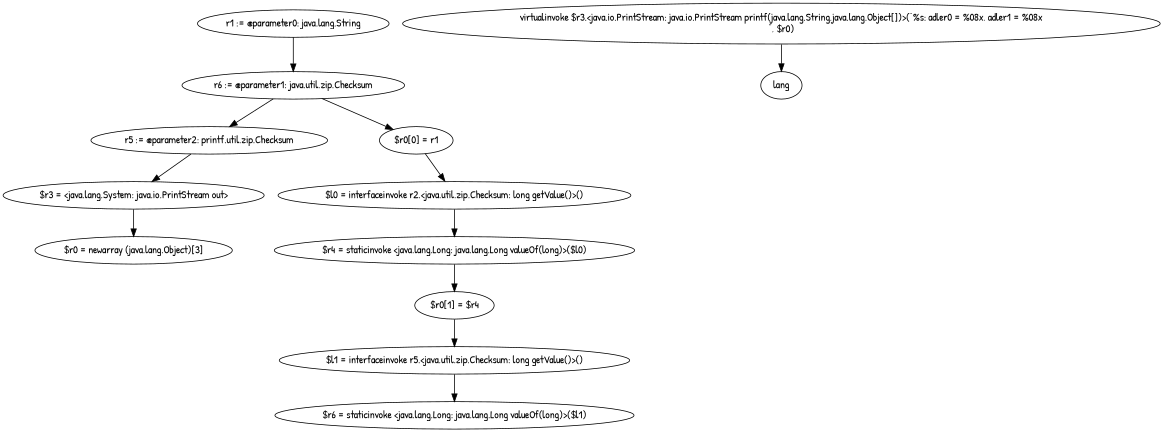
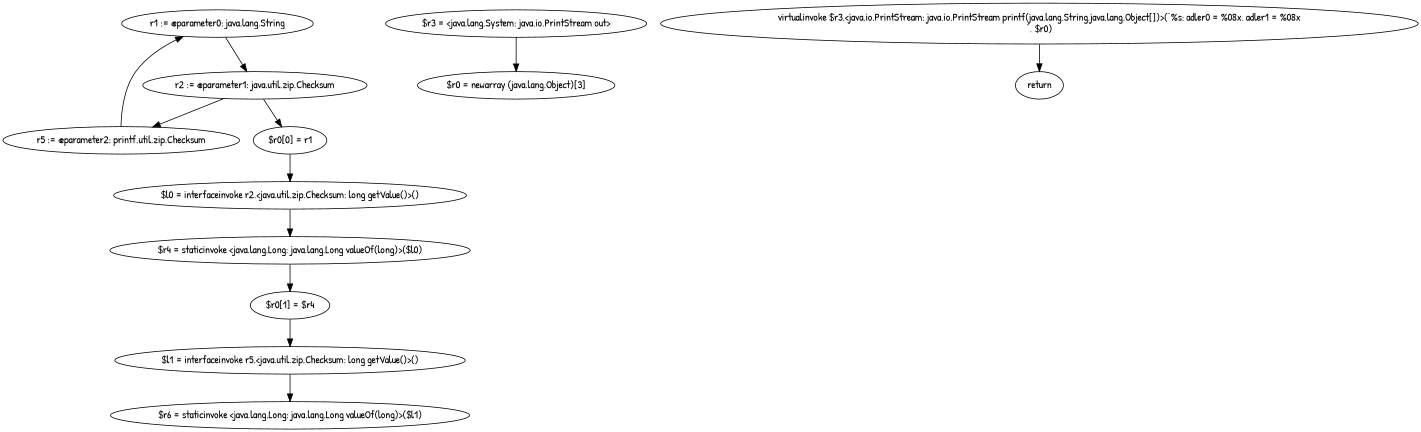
  digraph {
    fontname="Patrick Hand"
    node [fontname="Patrick Hand"]
    edge [fontname="Patrick Hand"]
    "r1 := @parameter0: java.lang.String"
-   "r2 := @parameter1: java.util.zip.Checksum" [label="r6 := @parameter1: java.util.zip.Checksum"]
+   "r2 := @parameter1: java.util.zip.Checksum"
    n3 [label="r5 := @parameter2: printf.util.zip.Checksum"]
    "$r0[0] = r1"
    "$r3 = <java.lang.System: java.io.PrintStream out>"
    "$r0 = newarray (java.lang.Object)[3]"
    "$l0 = interfaceinvoke r2.<java.util.zip.Checksum: long getValue()>()"
    "$r4 = staticinvoke <java.lang.Long: java.lang.Long valueOf(long)>($l0)"
    "$r0[1] = $r4"
    "$l1 = interfaceinvoke r5.<java.util.zip.Checksum: long getValue()>()"
    "$r6 = staticinvoke <java.lang.Long: java.lang.Long valueOf(long)>($l1)"
    "virtualinvoke $r3.<java.io.PrintStream: java.io.PrintStream printf(java.lang.String,java.lang.Object[])>(\"%s: adler0 = %08x, adler1 = %08x\n\", $r0)"
-   return [label=lang]
+   return
    "r1 := @parameter0: java.lang.String" -> "r2 := @parameter1: java.util.zip.Checksum"
    "r2 := @parameter1: java.util.zip.Checksum" -> n3
    "r2 := @parameter1: java.util.zip.Checksum" -> "$r0[0] = r1"
-   n3 -> "$r3 = <java.lang.System: java.io.PrintStream out>"
+   n3 -> "r1 := @parameter0: java.lang.String"
    "$r0[0] = r1" -> "$l0 = interfaceinvoke r2.<java.util.zip.Checksum: long getValue()>()"
    "$r3 = <java.lang.System: java.io.PrintStream out>" -> "$r0 = newarray (java.lang.Object)[3]"
    "$l0 = interfaceinvoke r2.<java.util.zip.Checksum: long getValue()>()" -> "$r4 = staticinvoke <java.lang.Long: java.lang.Long valueOf(long)>($l0)"
    "$r4 = staticinvoke <java.lang.Long: java.lang.Long valueOf(long)>($l0)" -> "$r0[1] = $r4"
    "$r0[1] = $r4" -> "$l1 = interfaceinvoke r5.<java.util.zip.Checksum: long getValue()>()"
    "$l1 = interfaceinvoke r5.<java.util.zip.Checksum: long getValue()>()" -> "$r6 = staticinvoke <java.lang.Long: java.lang.Long valueOf(long)>($l1)"
    "virtualinvoke $r3.<java.io.PrintStream: java.io.PrintStream printf(java.lang.String,java.lang.Object[])>(\"%s: adler0 = %08x, adler1 = %08x\n\", $r0)" -> return
  }
